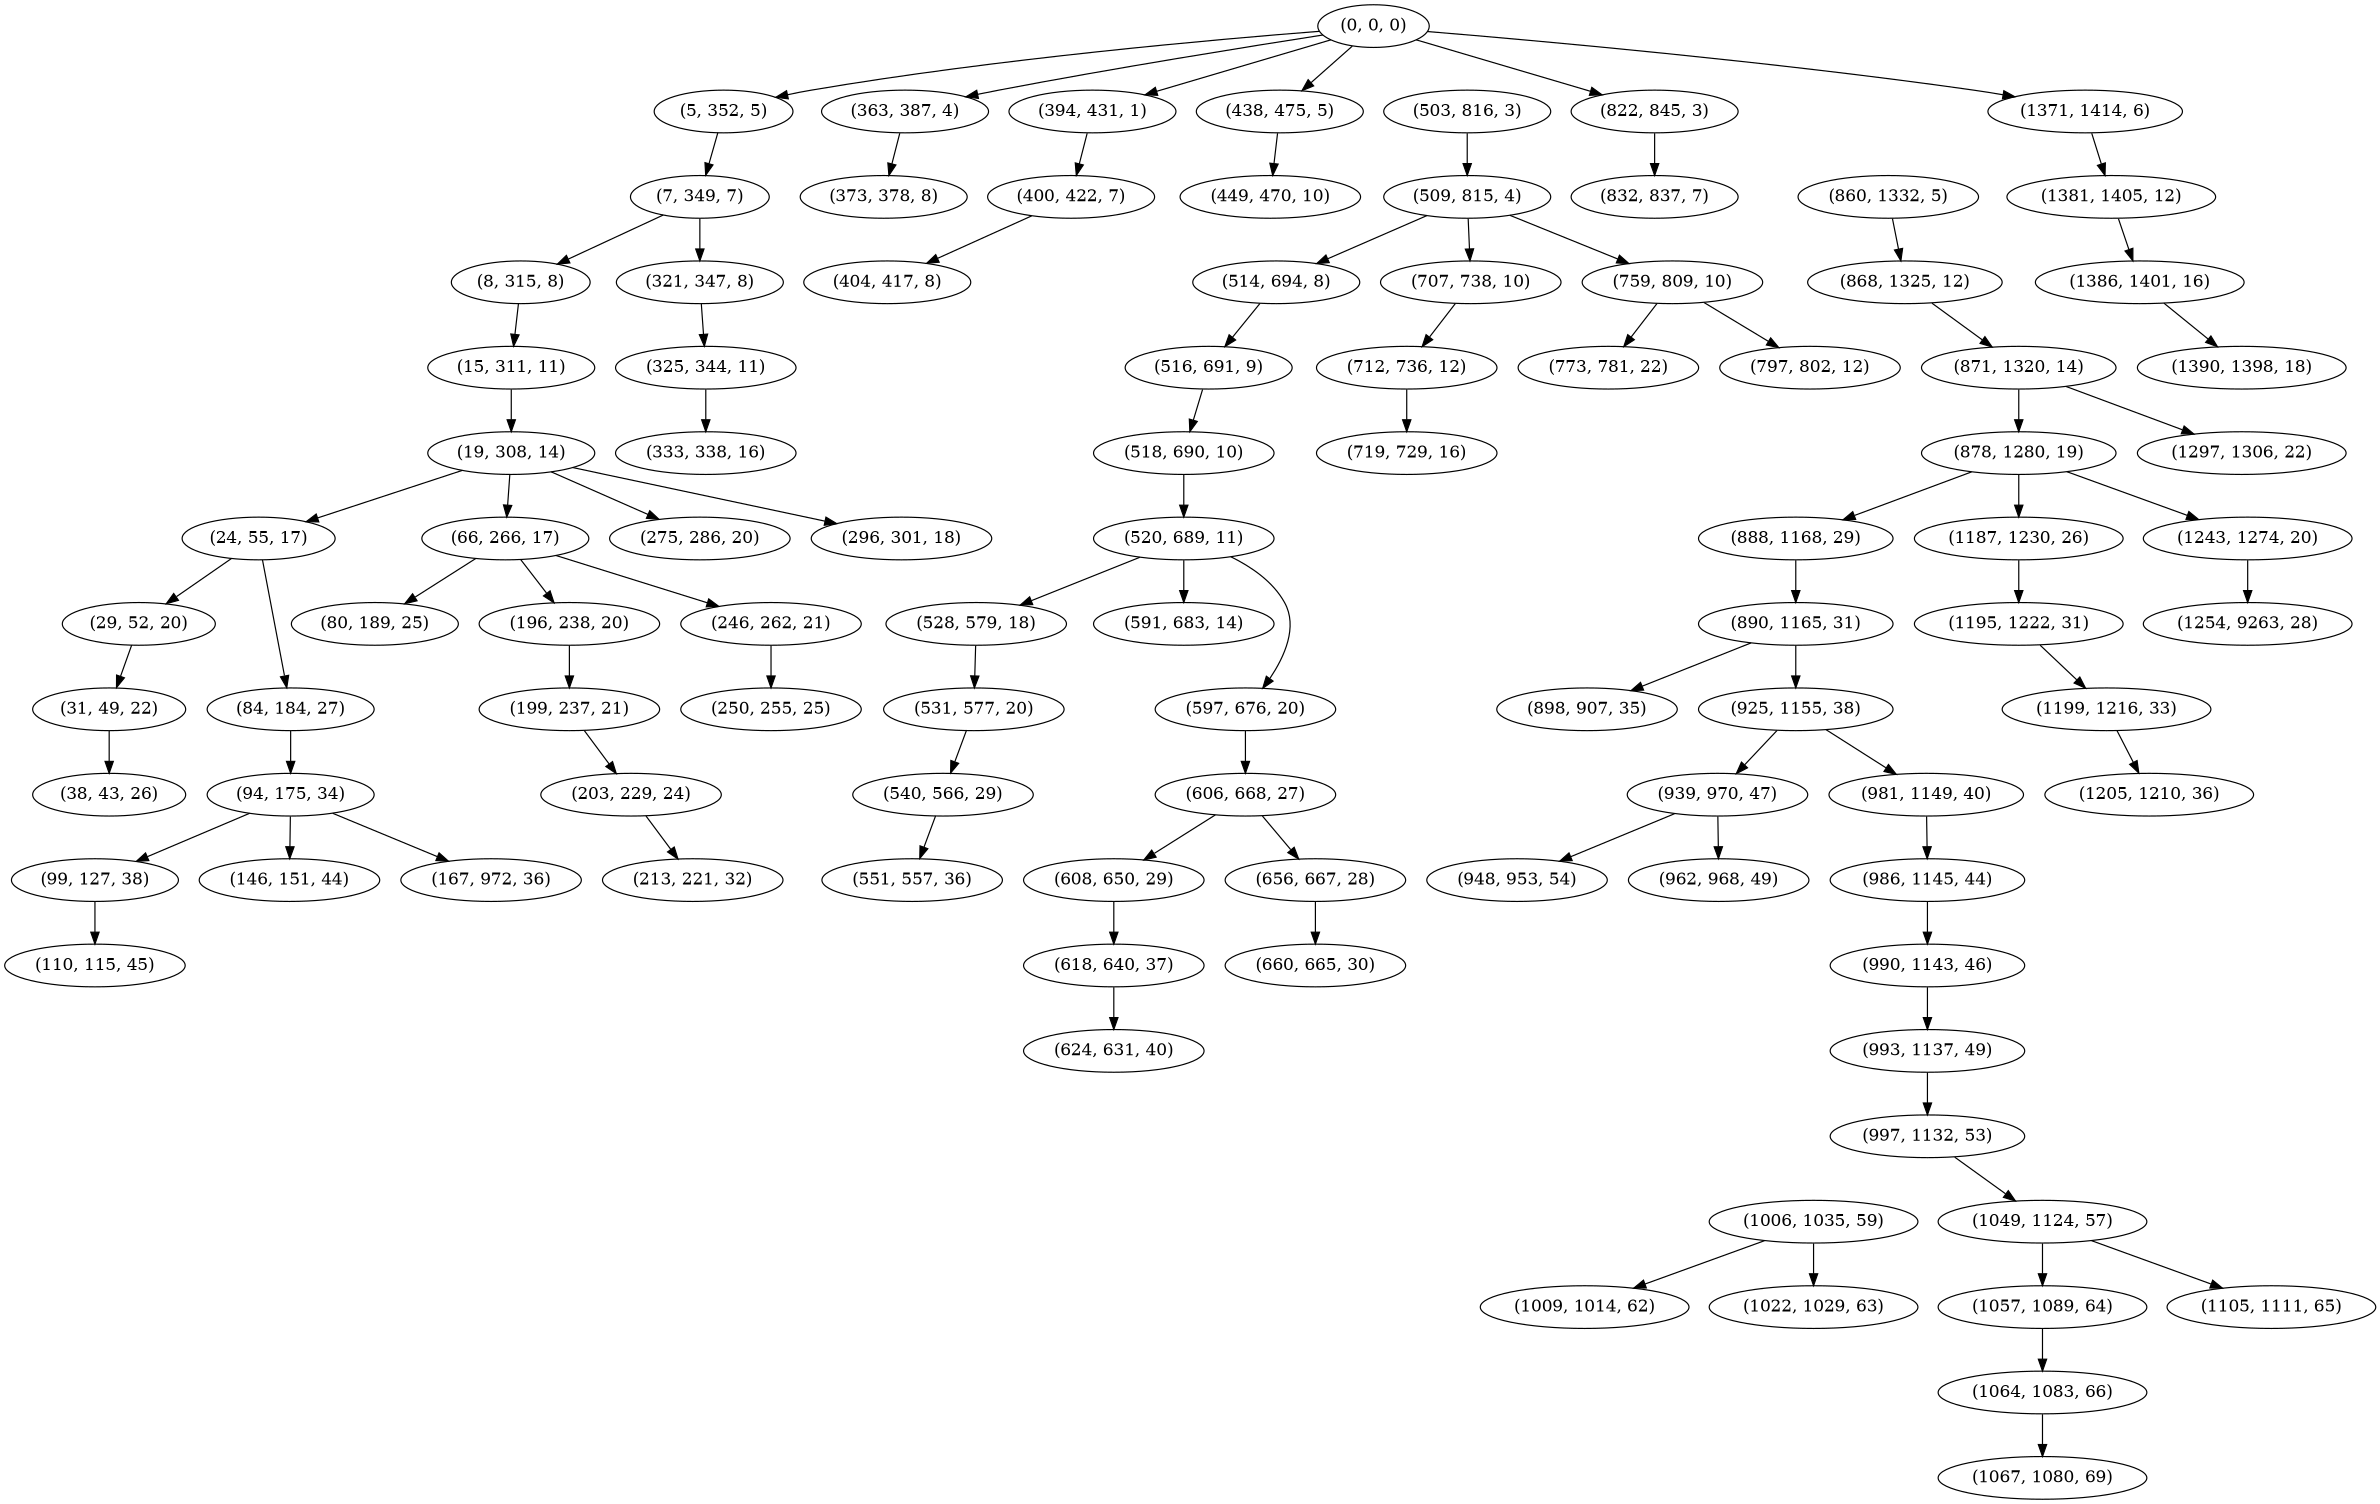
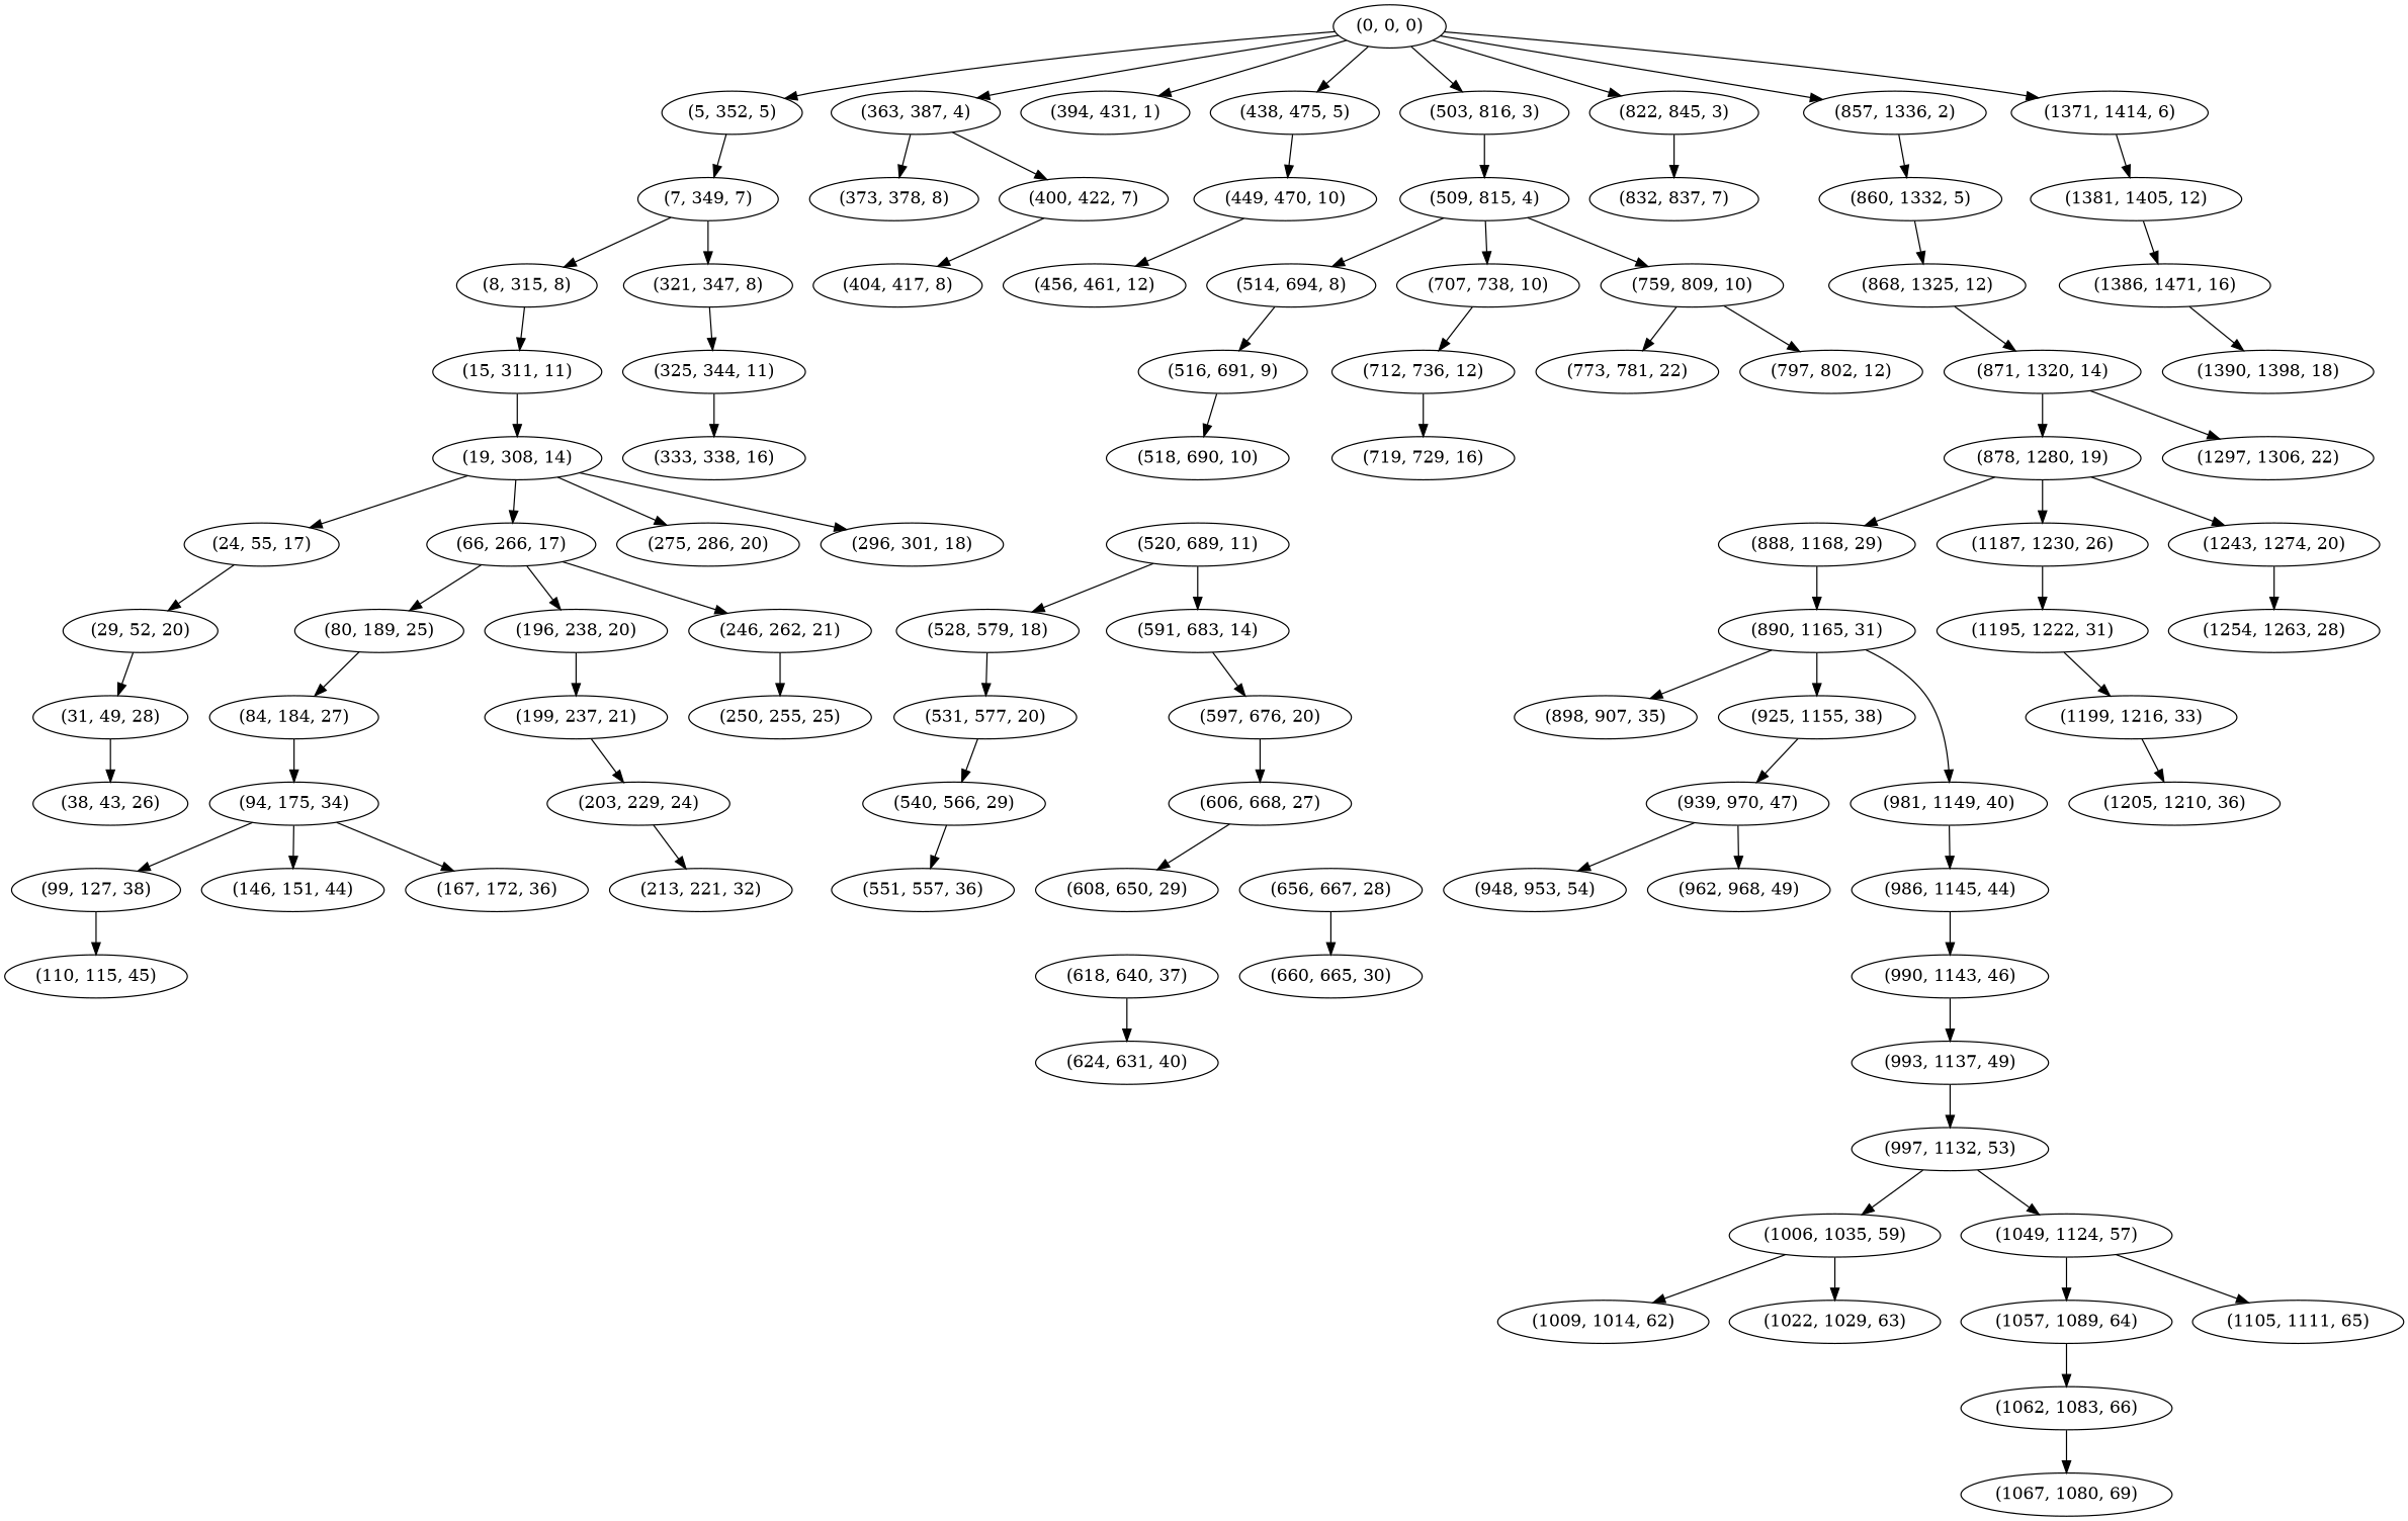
  digraph {
    "(0, 0, 0)"
    "(5, 352, 5)"
    "(363, 387, 4)"
    "(394, 431, 1)"
    "(438, 475, 5)"
    "(503, 816, 3)"
    "(822, 845, 3)"
+   "(857, 1336, 2)"
    "(1371, 1414, 6)"
    "(7, 349, 7)"
    "(373, 378, 8)"
    "(400, 422, 7)"
    "(449, 470, 10)"
    "(509, 815, 4)"
    "(832, 837, 7)"
    "(860, 1332, 5)"
    "(1381, 1405, 12)"
    "(8, 315, 8)"
    "(321, 347, 8)"
    "(15, 311, 11)"
    "(325, 344, 11)"
    "(19, 308, 14)"
    "(24, 55, 17)"
    "(66, 266, 17)"
    "(275, 286, 20)"
    "(296, 301, 18)"
    "(29, 52, 20)"
    n28 [label="(80, 189, 25)"]
    "(196, 238, 20)"
    "(246, 262, 21)"
-   "(31, 49, 22)"
+   "(31, 49, 22)" [label="(31, 49, 28)"]
    "(38, 43, 26)"
    "(84, 184, 27)"
    "(199, 237, 21)"
    "(250, 255, 25)"
    "(94, 175, 34)"
    "(99, 127, 38)"
    "(146, 151, 44)"
-   "(167, 172, 36)" [label="(167, 972, 36)"]
+   "(167, 172, 36)"
    "(110, 115, 45)"
    "(203, 229, 24)"
    "(213, 221, 32)"
    "(333, 338, 16)"
    "(404, 417, 8)"
+   "(456, 461, 12)"
    "(514, 694, 8)"
    "(707, 738, 10)"
    "(759, 809, 10)"
    "(516, 691, 9)"
    "(712, 736, 12)"
    "(773, 781, 22)"
    "(797, 802, 12)"
    "(518, 690, 10)"
    "(520, 689, 11)"
    "(528, 579, 18)"
    "(591, 683, 14)"
    "(531, 577, 20)"
    "(597, 676, 20)"
    "(540, 566, 29)"
    "(551, 557, 36)"
    "(606, 668, 27)"
    "(608, 650, 29)"
    "(656, 667, 28)"
    "(618, 640, 37)"
    "(660, 665, 30)"
    "(624, 631, 40)"
    "(719, 729, 16)"
    "(868, 1325, 12)"
    "(871, 1320, 14)"
    "(878, 1280, 19)"
    "(1297, 1306, 22)"
    "(888, 1168, 29)"
    "(1187, 1230, 26)"
    "(1243, 1274, 20)"
    "(890, 1165, 31)"
    "(1195, 1222, 31)"
-   "(1254, 1263, 28)" [label="(1254, 9263, 28)"]
+   "(1254, 1263, 28)"
    "(898, 907, 35)"
    "(925, 1155, 38)"
    "(939, 970, 47)"
    "(981, 1149, 40)"
    "(948, 953, 54)"
    "(962, 968, 49)"
    "(986, 1145, 44)"
    "(990, 1143, 46)"
    "(993, 1137, 49)"
    "(997, 1132, 53)"
    "(1006, 1035, 59)"
    "(1049, 1124, 57)"
    "(1009, 1014, 62)"
    "(1022, 1029, 63)"
    "(1057, 1089, 64)"
    "(1105, 1111, 65)"
-   "(1062, 1083, 66)" [label="(1064, 1083, 66)"]
+   "(1062, 1083, 66)"
    "(1067, 1080, 69)"
    "(1199, 1216, 33)"
    "(1205, 1210, 36)"
-   "(1386, 1401, 16)"
+   "(1386, 1401, 16)" [label="(1386, 1471, 16)"]
    "(1390, 1398, 18)"
    "(0, 0, 0)" -> "(5, 352, 5)"
    "(0, 0, 0)" -> "(363, 387, 4)"
    "(0, 0, 0)" -> "(394, 431, 1)"
    "(0, 0, 0)" -> "(438, 475, 5)"
+   "(0, 0, 0)" -> "(503, 816, 3)"
    "(0, 0, 0)" -> "(822, 845, 3)"
+   "(0, 0, 0)" -> "(857, 1336, 2)"
    "(0, 0, 0)" -> "(1371, 1414, 6)"
    "(5, 352, 5)" -> "(7, 349, 7)"
    "(363, 387, 4)" -> "(373, 378, 8)"
-   "(394, 431, 1)" -> "(400, 422, 7)"
+   "(363, 387, 4)" -> "(400, 422, 7)"
    "(438, 475, 5)" -> "(449, 470, 10)"
    "(503, 816, 3)" -> "(509, 815, 4)"
    "(822, 845, 3)" -> "(832, 837, 7)"
+   "(857, 1336, 2)" -> "(860, 1332, 5)"
    "(1371, 1414, 6)" -> "(1381, 1405, 12)"
    "(7, 349, 7)" -> "(8, 315, 8)"
    "(7, 349, 7)" -> "(321, 347, 8)"
    "(400, 422, 7)" -> "(404, 417, 8)"
+   "(449, 470, 10)" -> "(456, 461, 12)"
    "(509, 815, 4)" -> "(514, 694, 8)"
    "(509, 815, 4)" -> "(707, 738, 10)"
    "(509, 815, 4)" -> "(759, 809, 10)"
    "(860, 1332, 5)" -> "(868, 1325, 12)"
    "(1381, 1405, 12)" -> "(1386, 1401, 16)"
    "(8, 315, 8)" -> "(15, 311, 11)"
    "(321, 347, 8)" -> "(325, 344, 11)"
    "(15, 311, 11)" -> "(19, 308, 14)"
    "(325, 344, 11)" -> "(333, 338, 16)"
    "(19, 308, 14)" -> "(24, 55, 17)"
    "(19, 308, 14)" -> "(66, 266, 17)"
    "(19, 308, 14)" -> "(275, 286, 20)"
    "(19, 308, 14)" -> "(296, 301, 18)"
    "(24, 55, 17)" -> "(29, 52, 20)"
    "(66, 266, 17)" -> n28
    "(66, 266, 17)" -> "(196, 238, 20)"
    "(66, 266, 17)" -> "(246, 262, 21)"
    "(29, 52, 20)" -> "(31, 49, 22)"
-   "(24, 55, 17)" -> "(84, 184, 27)"
+   n28 -> "(84, 184, 27)"
    "(196, 238, 20)" -> "(199, 237, 21)"
    "(246, 262, 21)" -> "(250, 255, 25)"
    "(31, 49, 22)" -> "(38, 43, 26)"
    "(84, 184, 27)" -> "(94, 175, 34)"
    "(199, 237, 21)" -> "(203, 229, 24)"
    "(94, 175, 34)" -> "(99, 127, 38)"
    "(94, 175, 34)" -> "(146, 151, 44)"
    "(94, 175, 34)" -> "(167, 172, 36)"
    "(99, 127, 38)" -> "(110, 115, 45)"
    "(203, 229, 24)" -> "(213, 221, 32)"
    "(514, 694, 8)" -> "(516, 691, 9)"
    "(707, 738, 10)" -> "(712, 736, 12)"
    "(759, 809, 10)" -> "(773, 781, 22)"
    "(759, 809, 10)" -> "(797, 802, 12)"
    "(516, 691, 9)" -> "(518, 690, 10)"
    "(712, 736, 12)" -> "(719, 729, 16)"
-   "(518, 690, 10)" -> "(520, 689, 11)"
    "(520, 689, 11)" -> "(528, 579, 18)"
    "(520, 689, 11)" -> "(591, 683, 14)"
    "(528, 579, 18)" -> "(531, 577, 20)"
-   "(520, 689, 11)" -> "(597, 676, 20)"
+   "(591, 683, 14)" -> "(597, 676, 20)"
    "(531, 577, 20)" -> "(540, 566, 29)"
    "(597, 676, 20)" -> "(606, 668, 27)"
    "(540, 566, 29)" -> "(551, 557, 36)"
    "(606, 668, 27)" -> "(608, 650, 29)"
-   "(606, 668, 27)" -> "(656, 667, 28)"
-   "(608, 650, 29)" -> "(618, 640, 37)"
    "(656, 667, 28)" -> "(660, 665, 30)"
    "(618, 640, 37)" -> "(624, 631, 40)"
    "(868, 1325, 12)" -> "(871, 1320, 14)"
    "(871, 1320, 14)" -> "(878, 1280, 19)"
    "(871, 1320, 14)" -> "(1297, 1306, 22)"
    "(878, 1280, 19)" -> "(888, 1168, 29)"
    "(878, 1280, 19)" -> "(1187, 1230, 26)"
    "(878, 1280, 19)" -> "(1243, 1274, 20)"
    "(888, 1168, 29)" -> "(890, 1165, 31)"
    "(1187, 1230, 26)" -> "(1195, 1222, 31)"
    "(1243, 1274, 20)" -> "(1254, 1263, 28)"
    "(890, 1165, 31)" -> "(898, 907, 35)"
    "(890, 1165, 31)" -> "(925, 1155, 38)"
    "(1195, 1222, 31)" -> "(1199, 1216, 33)"
    "(925, 1155, 38)" -> "(939, 970, 47)"
-   "(925, 1155, 38)" -> "(981, 1149, 40)"
+   "(890, 1165, 31)" -> "(981, 1149, 40)"
    "(939, 970, 47)" -> "(948, 953, 54)"
    "(939, 970, 47)" -> "(962, 968, 49)"
    "(981, 1149, 40)" -> "(986, 1145, 44)"
    "(986, 1145, 44)" -> "(990, 1143, 46)"
    "(990, 1143, 46)" -> "(993, 1137, 49)"
    "(993, 1137, 49)" -> "(997, 1132, 53)"
+   "(997, 1132, 53)" -> "(1006, 1035, 59)"
    "(997, 1132, 53)" -> "(1049, 1124, 57)"
    "(1006, 1035, 59)" -> "(1009, 1014, 62)"
    "(1006, 1035, 59)" -> "(1022, 1029, 63)"
    "(1049, 1124, 57)" -> "(1057, 1089, 64)"
    "(1049, 1124, 57)" -> "(1105, 1111, 65)"
    "(1057, 1089, 64)" -> "(1062, 1083, 66)"
    "(1062, 1083, 66)" -> "(1067, 1080, 69)"
    "(1199, 1216, 33)" -> "(1205, 1210, 36)"
    "(1386, 1401, 16)" -> "(1390, 1398, 18)"
  }
